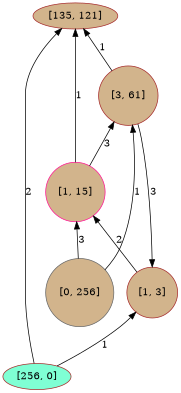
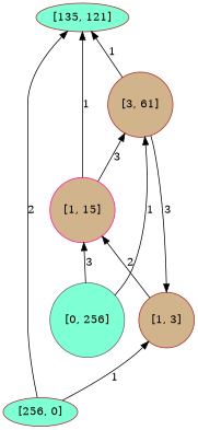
  digraph {
    ordering=out
    rankdir=BT
    node [color=brown fillcolor=tan shape=circle style=filled]
    n1 [fillcolor=aquamarine label="[256, 0]" shape=ellipse]
-   n2 [label="[135, 121]" shape=ellipse]
+   n2 [fillcolor=aquamarine label="[135, 121]" shape=ellipse]
    n3 [label="[1, 3]"]
    n4 [color=deeppink label="[1, 15]"]
    n5 [label="[3, 61]"]
-   n6 [color=gray40 label="[0, 256]"]
+   n6 [color=gray40 fillcolor=aquamarine label="[0, 256]"]
    n1 -> n2 [label=2]
    n1 -> n3 [label=1]
    n3 -> n4 [label=2]
    n4 -> n2 [label=1]
    n4 -> n5 [label=3]
    n5 -> n2 [label=1]
    n5 -> n3 [label=3]
    n6 -> n4 [label=3]
    n6 -> n5 [label=1]
  }
